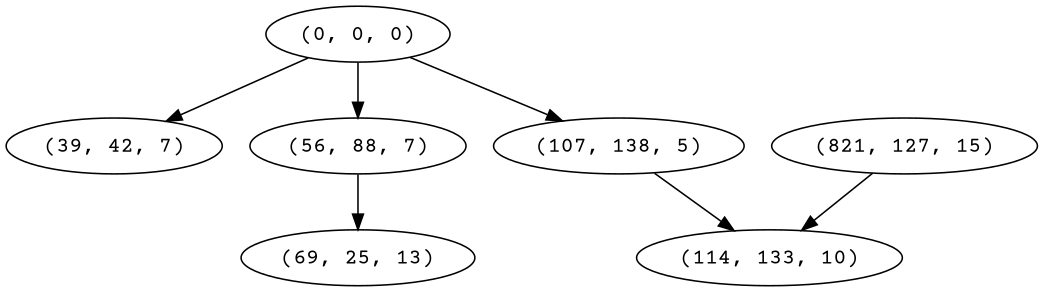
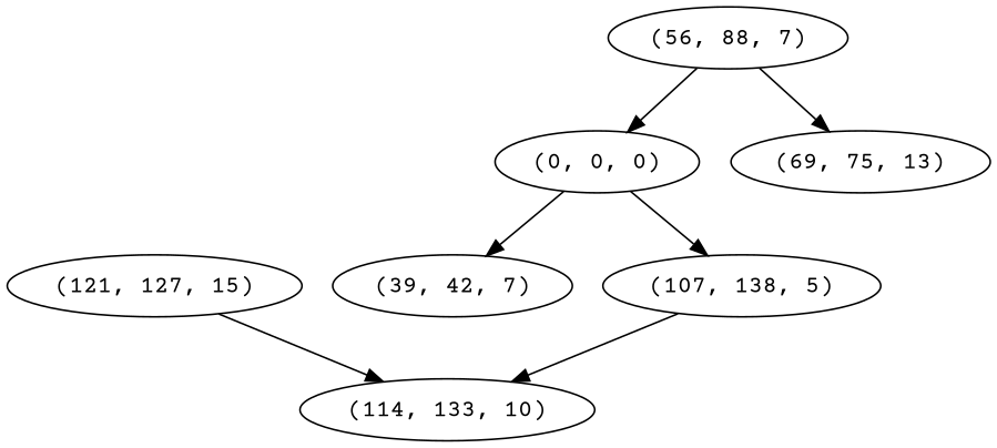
  digraph {
    fontname="Courier Prime"
    node [fontname="Courier Prime"]
    edge [fontname="Courier Prime"]
    n1 [label="(39, 42, 7)"]
    "(0, 0, 0)"
    "(56, 88, 7)"
    "(107, 138, 5)"
-   "(69, 75, 13)" [label="(69, 25, 13)"]
+   "(69, 75, 13)"
    "(114, 133, 10)"
-   "(121, 127, 15)" [label="(821, 127, 15)"]
+   "(121, 127, 15)"
    "(0, 0, 0)" -> n1
-   "(0, 0, 0)" -> "(56, 88, 7)"
+   "(56, 88, 7)" -> "(0, 0, 0)"
    "(0, 0, 0)" -> "(107, 138, 5)"
    "(56, 88, 7)" -> "(69, 75, 13)"
    "(107, 138, 5)" -> "(114, 133, 10)"
    "(121, 127, 15)" -> "(114, 133, 10)"
  }
